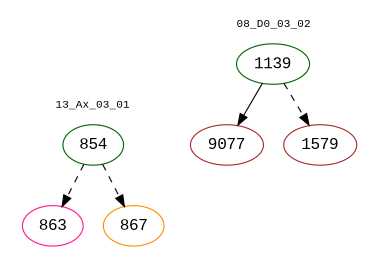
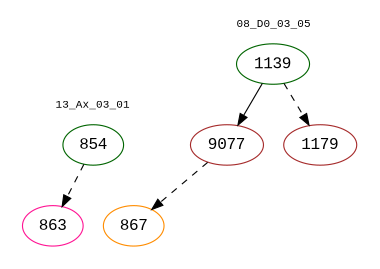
  digraph {
    fontname="Liberation Mono"
    node [color=darkgreen fontname="Liberation Mono"]
    edge [color=black fontname="Liberation Mono" style=dashed]
    n1 [label=854]
    n2 [color=deeppink label=863]
    n3 [color=darkorange label=867]
    n4 [label=1139]
    n5 [color=brown label=9077]
-   n6 [color=brown label=1579]
+   n6 [color=brown label=1179]
    subgraph cluster_1 {
      color=white
      fontsize=10
      label="13_Ax_03_01"
      n1
      n2
      n3
    }
    subgraph cluster_2 {
      color=white
      fontsize=10
-     label="08_D0_03_02"
+     label="08_D0_03_05"
      n4
      n5
      n6
    }
    n1 -> n2
-   n1 -> n3
+   n5 -> n3
    n4 -> n5 [style=solid]
    n4 -> n6
  }
